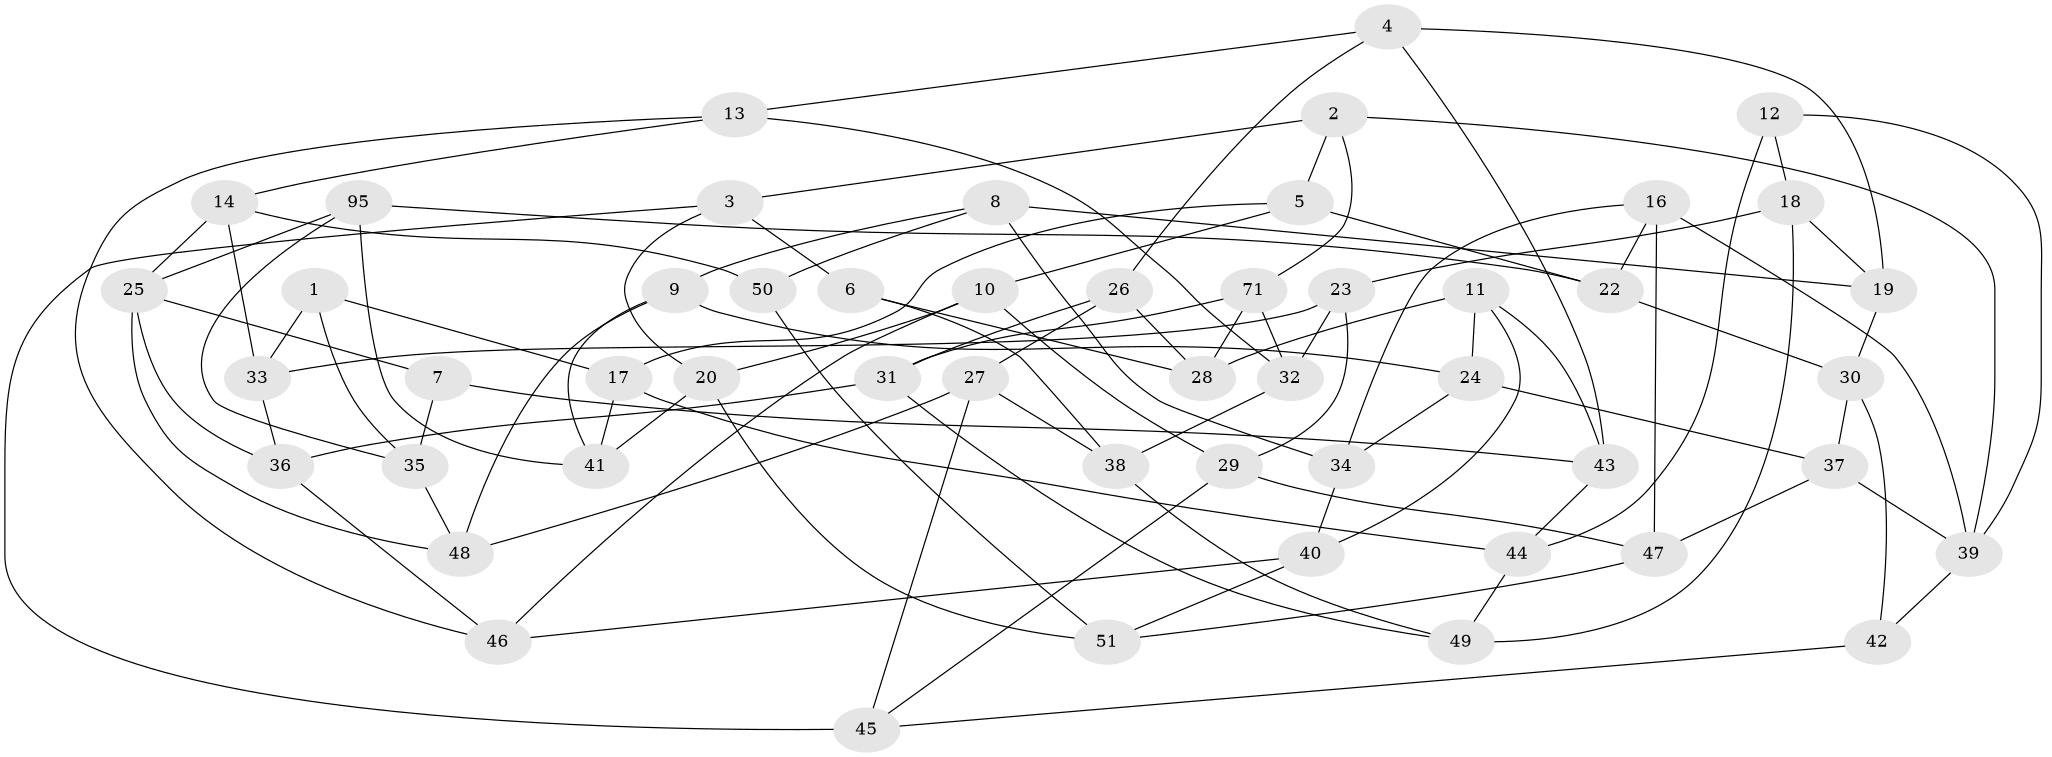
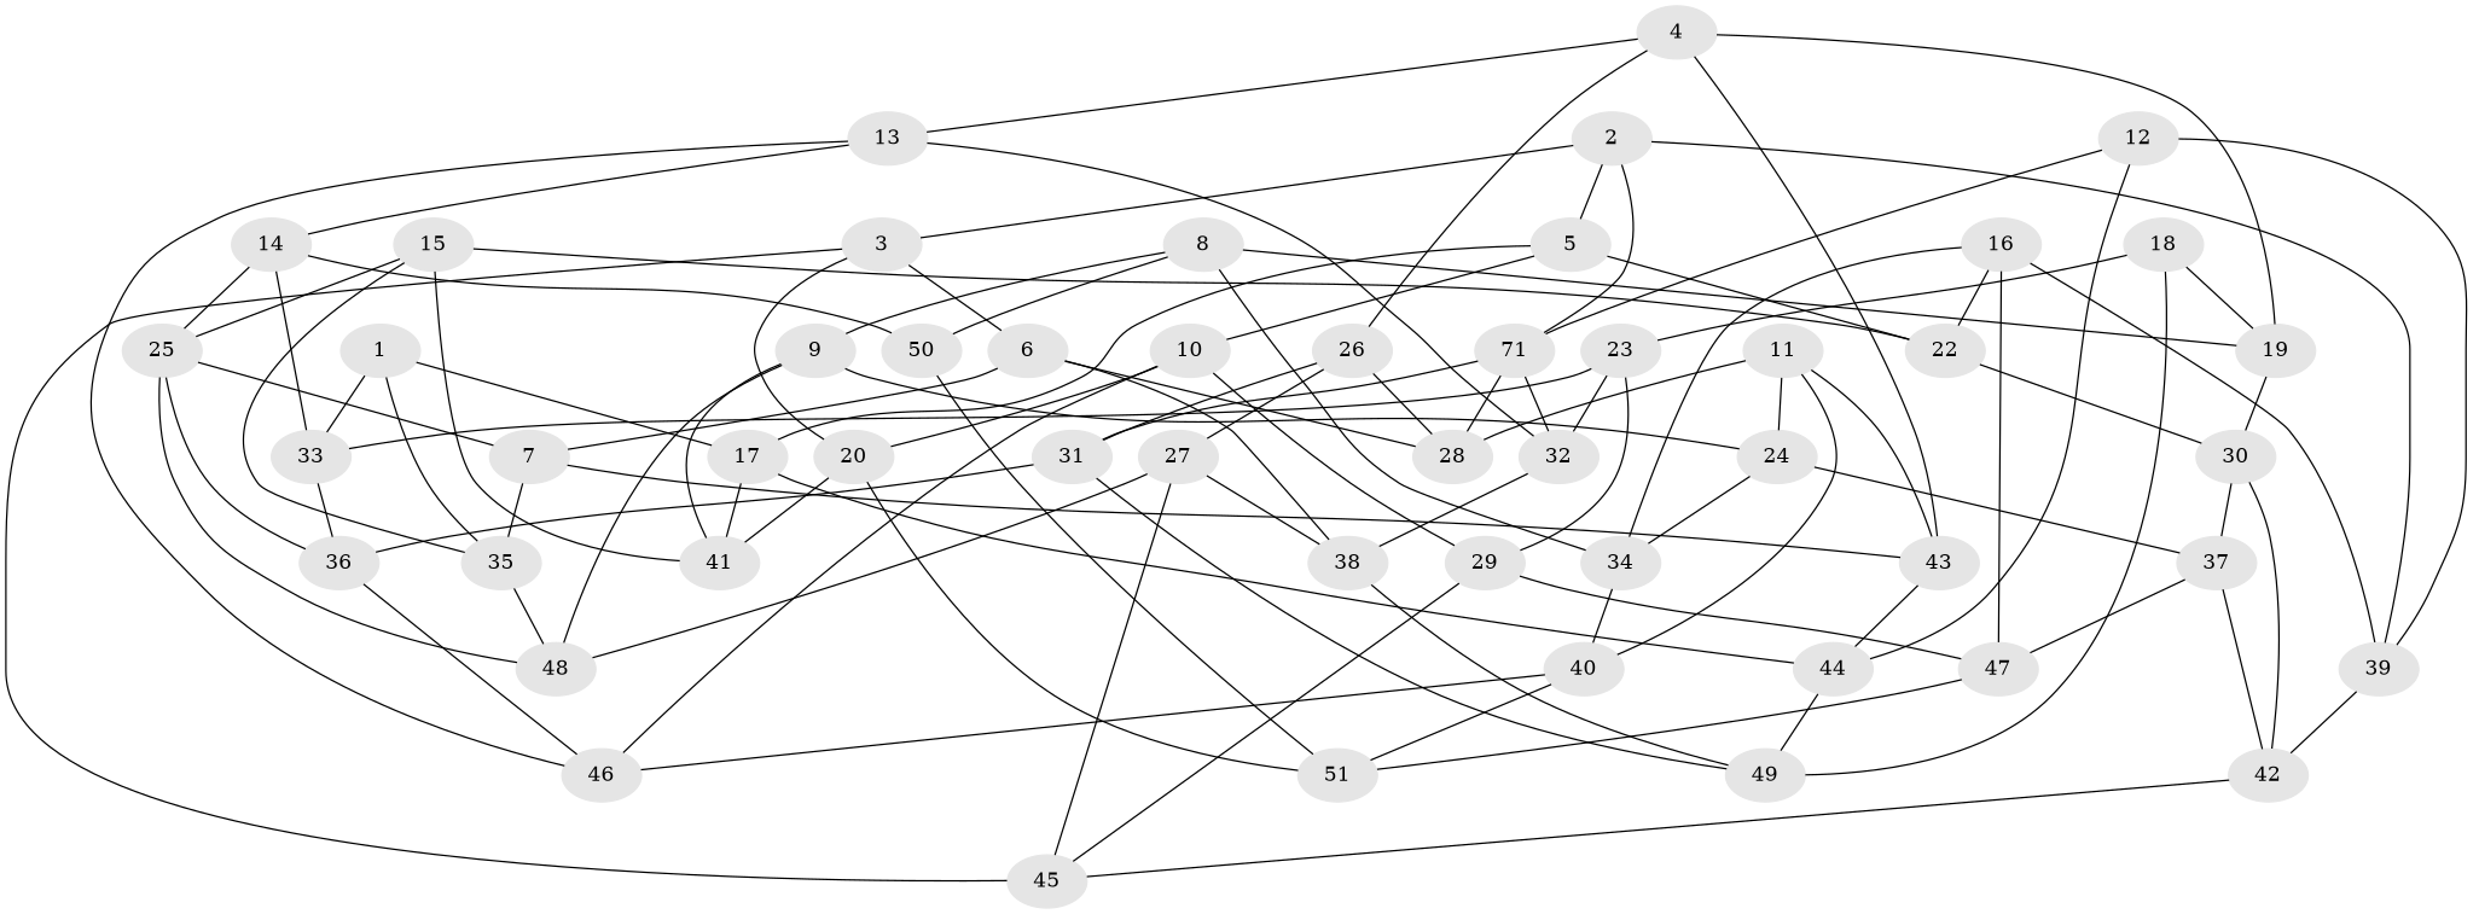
  graph {
    node [color=gray90 style=filled]
    1
    17
    33
    35
    7
    43
    41
    44
    36
    48
    2
    3
    5
    n14 [label=71]
    39
    6
    20
    45
    10
    22
    28
    32
    31
    42
    38
    51
    4
    13
    19
    26
    46
    14
    30
    27
    29
    49
    8
    9
    34
    50
    24
    40
    37
    47
    11
    12
    18
    23
    25
-   15 [label=95]
+   15
    16
    1 -- 17
    1 -- 33
    1 -- 35
    17 -- 41
    17 -- 44
    33 -- 36
    35 -- 48
    7 -- 35
    7 -- 43
    43 -- 44
    44 -- 49
    36 -- 46
    2 -- 3
    2 -- 5
    2 -- n14
    2 -- 39
    3 -- 6
    3 -- 20
    3 -- 45
    5 -- 17
    5 -- 10
    5 -- 22
    n14 -- 28
    n14 -- 32
    n14 -- 31
    39 -- 42
+   6 -- 7
    6 -- 28
    6 -- 38
    20 -- 41
    20 -- 51
    10 -- 20
    10 -- 46
    10 -- 29
    22 -- 30
    32 -- 38
    31 -- 36
    31 -- 49
    42 -- 45
    38 -- 49
    4 -- 43
    4 -- 13
    4 -- 19
    4 -- 26
    13 -- 32
    13 -- 46
    13 -- 14
    19 -- 30
    26 -- 28
    26 -- 31
    26 -- 27
    14 -- 33
    14 -- 50
    14 -- 25
    30 -- 42
    30 -- 37
    27 -- 48
    27 -- 45
    27 -- 38
    29 -- 45
    29 -- 47
    8 -- 19
    8 -- 9
    8 -- 34
    8 -- 50
    9 -- 41
    9 -- 48
    9 -- 24
    34 -- 40
    50 -- 51
    24 -- 34
    24 -- 37
    40 -- 51
    40 -- 46
-   37 -- 39
+   37 -- 42
    37 -- 47
    47 -- 51
    11 -- 43
    11 -- 28
    11 -- 24
    11 -- 40
    12 -- 44
    12 -- 39
-   12 -- 18
+   12 -- n14
    18 -- 19
    18 -- 49
    18 -- 23
    23 -- 33
    23 -- 32
    23 -- 29
    25 -- 7
    25 -- 36
    25 -- 48
    15 -- 35
    15 -- 41
    15 -- 22
    15 -- 25
    16 -- 39
    16 -- 22
    16 -- 34
    16 -- 47
  }
